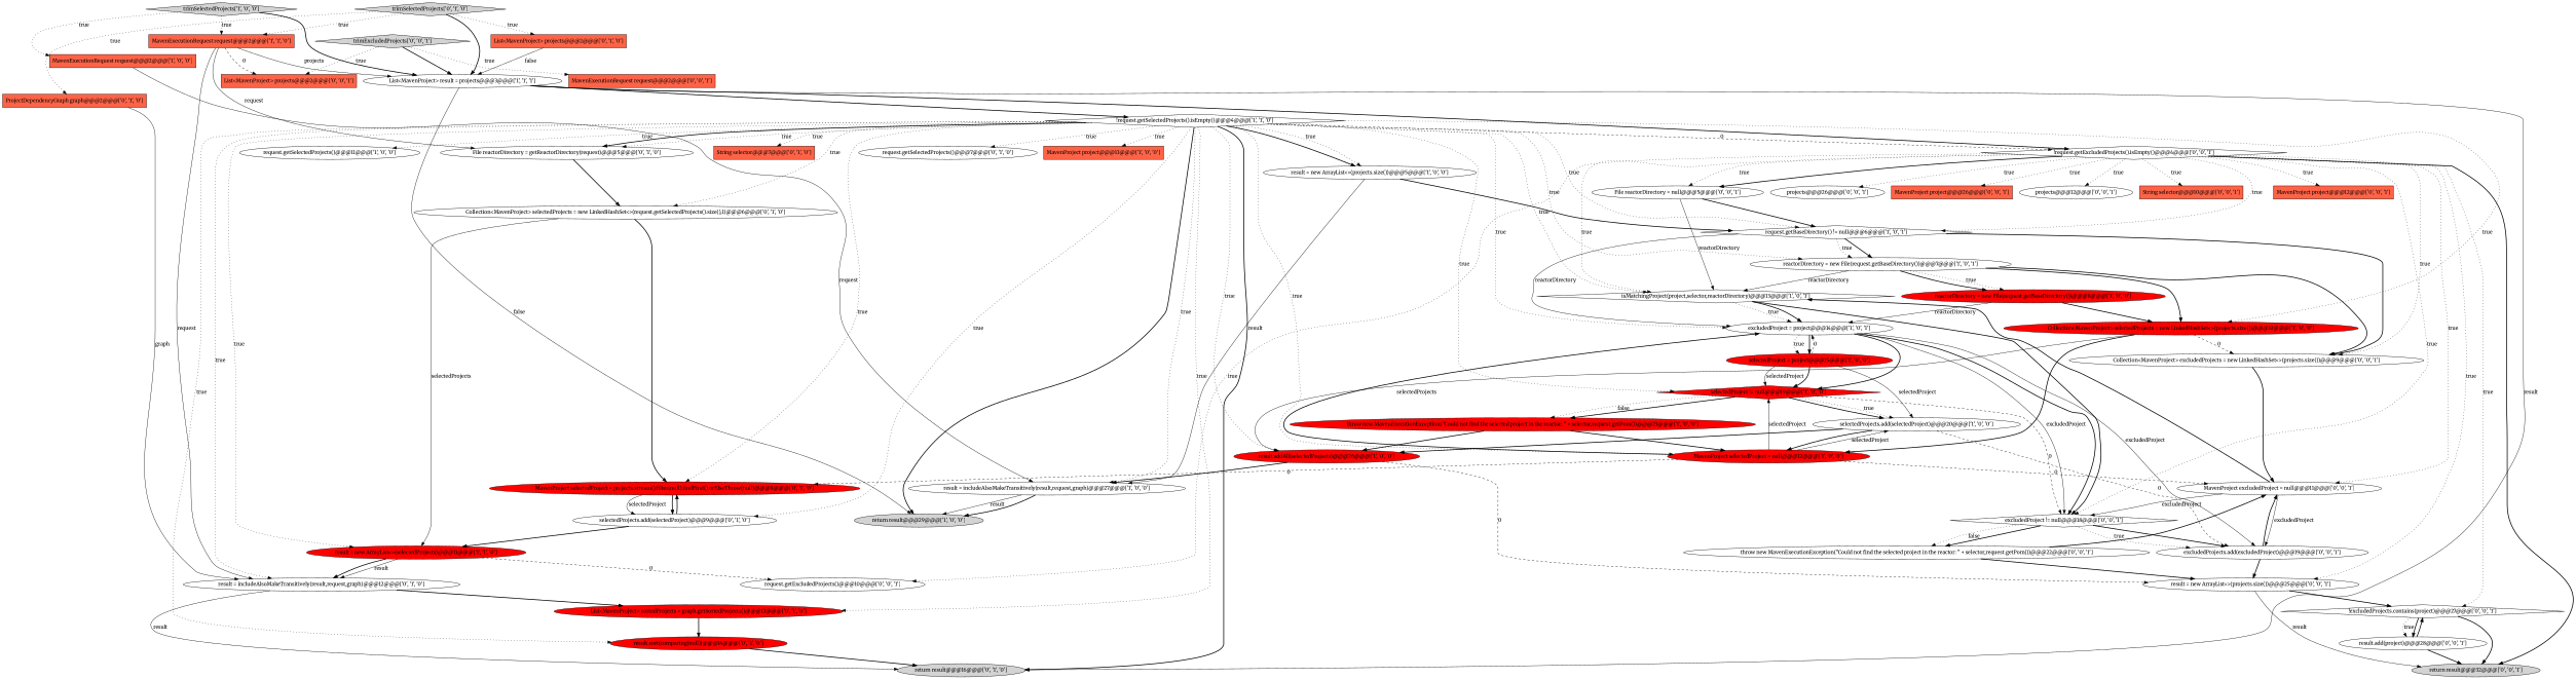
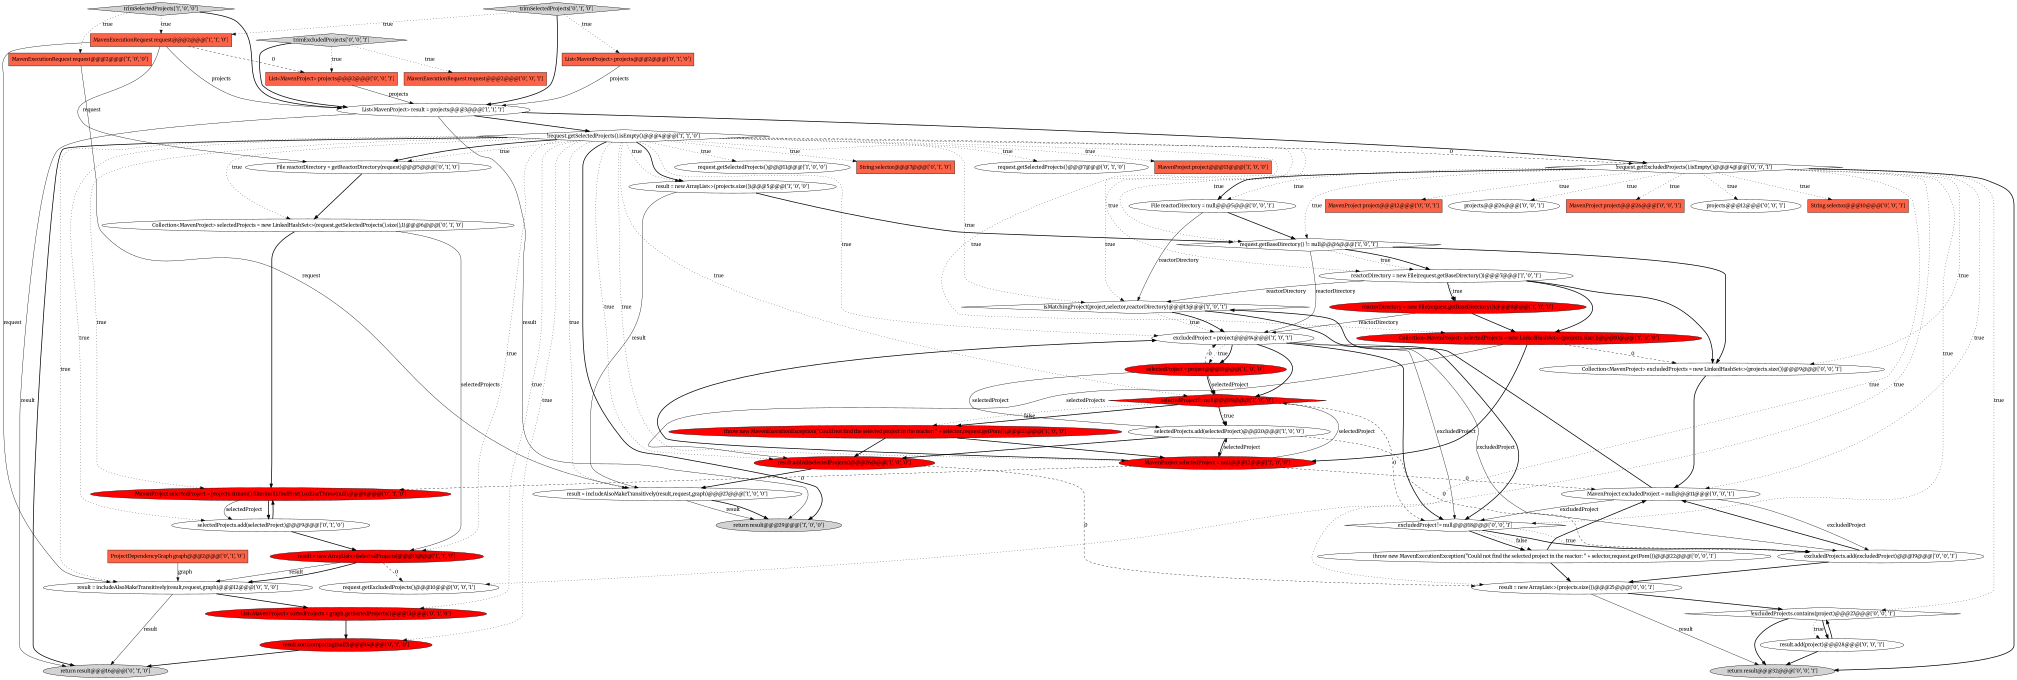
  digraph {
    fontname=Merriweather
    node [fillcolor=white fontname=Merriweather shape=ellipse style=filled]
    edge [fontname=Merriweather style=bold]
    n1 [fillcolor=lightgray label="trimSelectedProjects['1', '0', '0']" shape=diamond]
    n2 [fillcolor=tomato label="MavenExecutionRequest request@@@2@@@['1', '1', '0']" shape=box]
    n3 [fillcolor=tomato label="MavenExecutionRequest request@@@2@@@['1', '0', '0']" shape=box]
    n4 [label="List<MavenProject> result = projects@@@3@@@['1', '1', '1']"]
    n5 [fillcolor=tomato label="List<MavenProject> projects@@@2@@@['0', '0', '1']" shape=box]
    n6 [label="result = includeAlsoMakeTransitively(result,request,graph)@@@12@@@['0', '1', '0']"]
    n7 [label="File reactorDirectory = getReactorDirectory(request)@@@5@@@['0', '1', '0']"]
    n8 [label="result = includeAlsoMakeTransitively(result,request,graph)@@@27@@@['1', '0', '0']"]
    n9 [label="!request.getSelectedProjects().isEmpty()@@@4@@@['1', '1', '0']" shape=diamond]
    n10 [fillcolor=lightgray label="return result@@@29@@@['1', '0', '0']"]
    n11 [label="!request.getExcludedProjects().isEmpty()@@@4@@@['0', '0', '1']" shape=diamond]
    n12 [fillcolor=lightgray label="return result@@@16@@@['0', '1', '0']"]
    n13 [fillcolor=lightgray label="trimExcludedProjects['0', '0', '1']" shape=diamond]
    n14 [fillcolor=tomato label="MavenExecutionRequest request@@@2@@@['0', '0', '1']" shape=box]
    n15 [label="request.getSelectedProjects()@@@11@@@['1', '0', '0']"]
    n16 [fillcolor=red label="result = new ArrayList<>(selectedProjects)@@@11@@@['1', '1', '0']"]
    n17 [fillcolor=tomato label="String selector@@@7@@@['0', '1', '0']" shape=box]
    n18 [fillcolor=red label="MavenProject selectedProject = null@@@12@@@['1', '0', '0']"]
    n19 [label="isMatchingProject(project,selector,reactorDirectory)@@@13@@@['1', '0', '1']" shape=diamond]
    n20 [fillcolor=red label="List<MavenProject> sortedProjects = graph.getSortedProjects()@@@13@@@['0', '1', '0']"]
    n21 [label="excludedProject = project@@@14@@@['1', '0', '1']"]
    n22 [fillcolor=red label="MavenProject selectedProject = projects.stream().filter(null).findFirst().orElseThrow(null)@@@8@@@['0', '1', '0']"]
    n23 [label="request.getSelectedProjects()@@@7@@@['0', '1', '0']"]
    n24 [fillcolor=tomato label="MavenProject project@@@13@@@['1', '0', '0']" shape=box]
    n25 [label="Collection<MavenProject> selectedProjects = new LinkedHashSet<>(request.getSelectedProjects().size(),1)@@@6@@@['0', '1', '0']"]
    n26 [label="selectedProjects.add(selectedProject)@@@9@@@['0', '1', '0']"]
    n27 [fillcolor=red label="result.sort(comparing(null))@@@14@@@['0', '1', '0']"]
    n28 [label="request.getBaseDirectory() != null@@@6@@@['1', '0', '1']" shape=diamond]
    n29 [fillcolor=red label="selectedProject != null@@@19@@@['1', '0', '0']" shape=diamond]
    n30 [fillcolor=red label="Collection<MavenProject> selectedProjects = new LinkedHashSet<>(projects.size())@@@10@@@['1', '0', '0']"]
    n31 [label="result = new ArrayList<>(projects.size())@@@5@@@['1', '0', '0']"]
    n32 [fillcolor=red label="result.addAll(selectedProjects)@@@26@@@['1', '0', '0']"]
    n33 [label="reactorDirectory = new File(request.getBaseDirectory())@@@7@@@['1', '0', '1']"]
    n34 [label="request.getExcludedProjects()@@@10@@@['0', '0', '1']"]
    n35 [label="MavenProject excludedProject = null@@@11@@@['0', '0', '1']"]
    n36 [label="selectedProjects.add(selectedProject)@@@20@@@['1', '0', '0']"]
    n37 [label="excludedProject != null@@@18@@@['0', '0', '1']" shape=diamond]
    n38 [fillcolor=red label="selectedProject = project@@@15@@@['1', '0', '0']"]
    n39 [label="excludedProjects.add(excludedProject)@@@19@@@['0', '0', '1']"]
    n40 [label="result = new ArrayList<>(projects.size())@@@25@@@['0', '0', '1']"]
    n41 [fillcolor=lightgray label="return result@@@32@@@['0', '0', '1']"]
    n42 [label="!excludedProjects.contains(project)@@@27@@@['0', '0', '1']" shape=diamond]
    n43 [fillcolor=tomato label="MavenProject project@@@12@@@['0', '0', '1']" shape=box]
    n44 [label="Collection<MavenProject> excludedProjects = new LinkedHashSet<>(projects.size())@@@9@@@['0', '0', '1']"]
    n45 [label="projects@@@26@@@['0', '0', '1']"]
    n46 [label="File reactorDirectory = null@@@5@@@['0', '0', '1']"]
    n47 [fillcolor=tomato label="MavenProject project@@@26@@@['0', '0', '1']" shape=box]
    n48 [label="projects@@@12@@@['0', '0', '1']"]
    n49 [fillcolor=tomato label="String selector@@@10@@@['0', '0', '1']" shape=box]
    n50 [fillcolor=red label="throw new MavenExecutionException(\"Could not find the selected project in the reactor: \" + selector,request.getPom())@@@23@@@['1', '0', '0']"]
    n51 [fillcolor=red label="reactorDirectory = new File(request.getBaseDirectory())@@@8@@@['1', '0', '0']"]
    n52 [label="result.add(project)@@@28@@@['0', '0', '1']"]
    n53 [label="throw new MavenExecutionException(\"Could not find the selected project in the reactor: \" + selector,request.getPom())@@@22@@@['0', '0', '1']"]
    n54 [fillcolor=tomato label="ProjectDependencyGraph graph@@@2@@@['0', '1', '0']" shape=box]
    n55 [fillcolor=lightgray label="trimSelectedProjects['0', '1', '0']" shape=diamond]
    n56 [fillcolor=tomato label="List<MavenProject> projects@@@2@@@['0', '1', '0']" shape=box]
    n1 -> n2 [label=true style=dotted]
    n1 -> n3 [label=true style=dotted]
    n1 -> n4
    n2 -> n4 [label=projects style=solid]
    n2 -> n5 [label=0 style=dashed]
    n2 -> n6 [label=request style=solid]
    n2 -> n7 [label=request style=solid]
    n3 -> n8 [label=request style=solid]
    n4 -> n9
-   n4 -> n10 [label=false style=solid]
+   n4 -> n10 [label=result style=solid]
    n4 -> n11
    n4 -> n12 [label=result style=solid]
+   n5 -> n4 [label=projects style=solid]
    n6 -> n12 [label=result style=solid]
    n6 -> n20
    n7 -> n25
    n8 -> n10 [label=result style=solid]
    n8 -> n10
    n9 -> n6 [label=true style=dotted]
    n9 -> n7 [label=true style=dotted]
    n9 -> n7
    n9 -> n8 [label=true style=dotted]
    n9 -> n10
    n9 -> n11 [label=0 style=dashed]
    n9 -> n12
    n9 -> n15 [label=true style=dotted]
    n9 -> n16 [label=true style=dotted]
    n9 -> n17 [label=true style=dotted]
    n9 -> n18 [label=true style=dotted]
    n9 -> n19 [label=true style=dotted]
    n9 -> n20 [label=true style=dotted]
    n9 -> n21 [label=true style=dotted]
    n9 -> n22 [label=true style=dotted]
    n9 -> n23 [label=true style=dotted]
    n9 -> n24 [label=true style=dotted]
    n9 -> n25 [label=true style=dotted]
    n9 -> n26 [label=true style=dotted]
    n9 -> n27 [label=true style=dotted]
    n9 -> n28 [label=true style=dotted]
    n9 -> n29 [label=true style=dotted]
    n9 -> n30 [label=true style=dotted]
    n9 -> n31
    n9 -> n31 [label=true style=dotted]
    n9 -> n32 [label=true style=dotted]
    n9 -> n33 [label=true style=dotted]
    n11 -> n19 [label=true style=dotted]
    n11 -> n28 [label=true style=dotted]
    n11 -> n34 [label=true style=dotted]
    n11 -> n35 [label=true style=dotted]
    n11 -> n37 [label=true style=dotted]
    n11 -> n40 [label=true style=dotted]
    n11 -> n41
    n11 -> n42 [label=true style=dotted]
    n11 -> n43 [label=true style=dotted]
    n11 -> n44 [label=true style=dotted]
    n11 -> n45 [label=true style=dotted]
    n11 -> n46 [label=true style=dotted]
    n11 -> n46
    n11 -> n47 [label=true style=dotted]
    n11 -> n48 [label=true style=dotted]
    n11 -> n49 [label=true style=dotted]
    n13 -> n4
    n13 -> n5 [label=true style=dotted]
    n13 -> n14 [label=true style=dotted]
    n16 -> n6 [label=result style=solid]
    n16 -> n6
    n16 -> n34 [label=0 style=dashed]
    n18 -> n21
    n18 -> n22 [label=0 style=dashed]
    n18 -> n29 [label=selectedProject style=solid]
    n18 -> n35 [label=0 style=dashed]
    n18 -> n36 [label=selectedProject style=solid]
    n19 -> n21 [label=true style=dotted]
    n19 -> n21
    n19 -> n37
    n20 -> n27
    n21 -> n29
    n21 -> n37 [label=excludedProject style=solid]
    n21 -> n37
    n21 -> n38 [label=true style=dotted]
    n21 -> n38
    n21 -> n39 [label=excludedProject style=solid]
    n22 -> n26 [label=selectedProject style=solid]
    n22 -> n26
    n25 -> n16 [label=selectedProjects style=solid]
    n25 -> n22
    n26 -> n16
    n26 -> n22
    n27 -> n12
    n28 -> n21 [label=reactorDirectory style=solid]
    n28 -> n33 [label=true style=dotted]
    n28 -> n33
    n28 -> n44
    n29 -> n36
    n29 -> n36 [label=true style=dotted]
    n29 -> n37 [label=0 style=dashed]
    n29 -> n50
    n29 -> n50 [label=false style=dotted]
    n30 -> n18
    n30 -> n32 [label=selectedProjects style=solid]
    n30 -> n44 [label=0 style=dashed]
    n31 -> n8 [label=result style=solid]
    n31 -> n28
    n32 -> n8
    n32 -> n40 [label=0 style=dashed]
    n33 -> n19 [label=reactorDirectory style=solid]
    n33 -> n30
    n33 -> n44
    n33 -> n51 [label=true style=dotted]
    n33 -> n51
    n35 -> n19
    n35 -> n37 [label=excludedProject style=solid]
    n35 -> n39 [label=excludedProject style=solid]
    n36 -> n18
    n36 -> n32
    n36 -> n39 [label=0 style=dashed]
    n37 -> n39 [label=true style=dotted]
    n37 -> n39
    n37 -> n53
    n37 -> n53 [label=false style=dotted]
    n38 -> n21 [label=0 style=dashed]
    n38 -> n29
    n38 -> n29 [label=selectedProject style=solid]
    n38 -> n36 [label=selectedProject style=solid]
    n39 -> n35
    n39 -> n40
    n40 -> n41 [label=result style=solid]
    n40 -> n42
    n42 -> n41
    n42 -> n52 [label=true style=dotted]
    n42 -> n52
    n44 -> n35
    n46 -> n19 [label=reactorDirectory style=solid]
    n46 -> n28
    n50 -> n18
    n50 -> n32
    n51 -> n21 [label=reactorDirectory style=solid]
    n51 -> n30
    n52 -> n41
    n52 -> n42
    n53 -> n35
    n53 -> n40
    n54 -> n6 [label="graph" style=solid]
    n55 -> n2 [label=true style=dotted]
    n55 -> n4
-   n55 -> n54 [label=true style=dotted]
    n55 -> n56 [label=true style=dotted]
-   n56 -> n4 [label=false style=solid]
+   n56 -> n4 [label=projects style=solid]
  }
